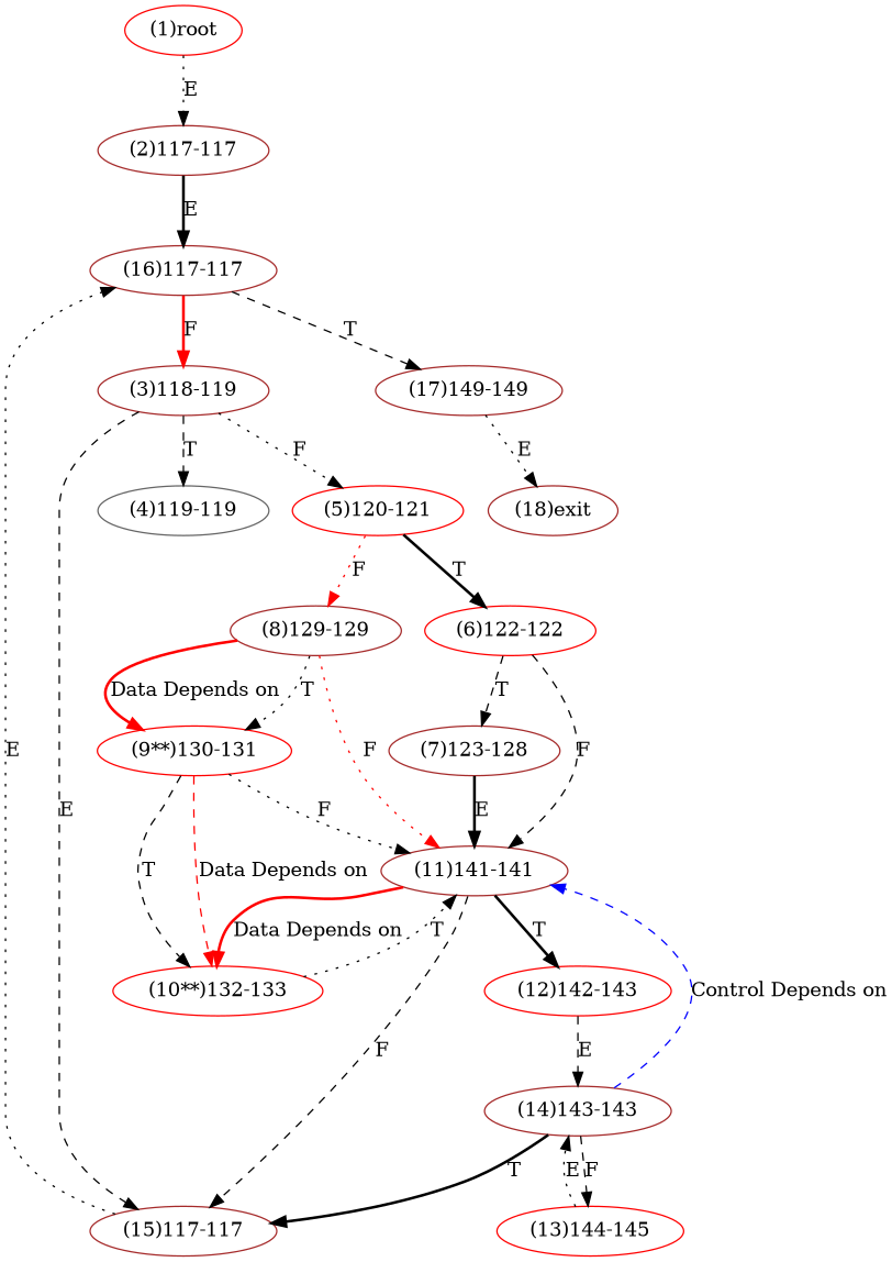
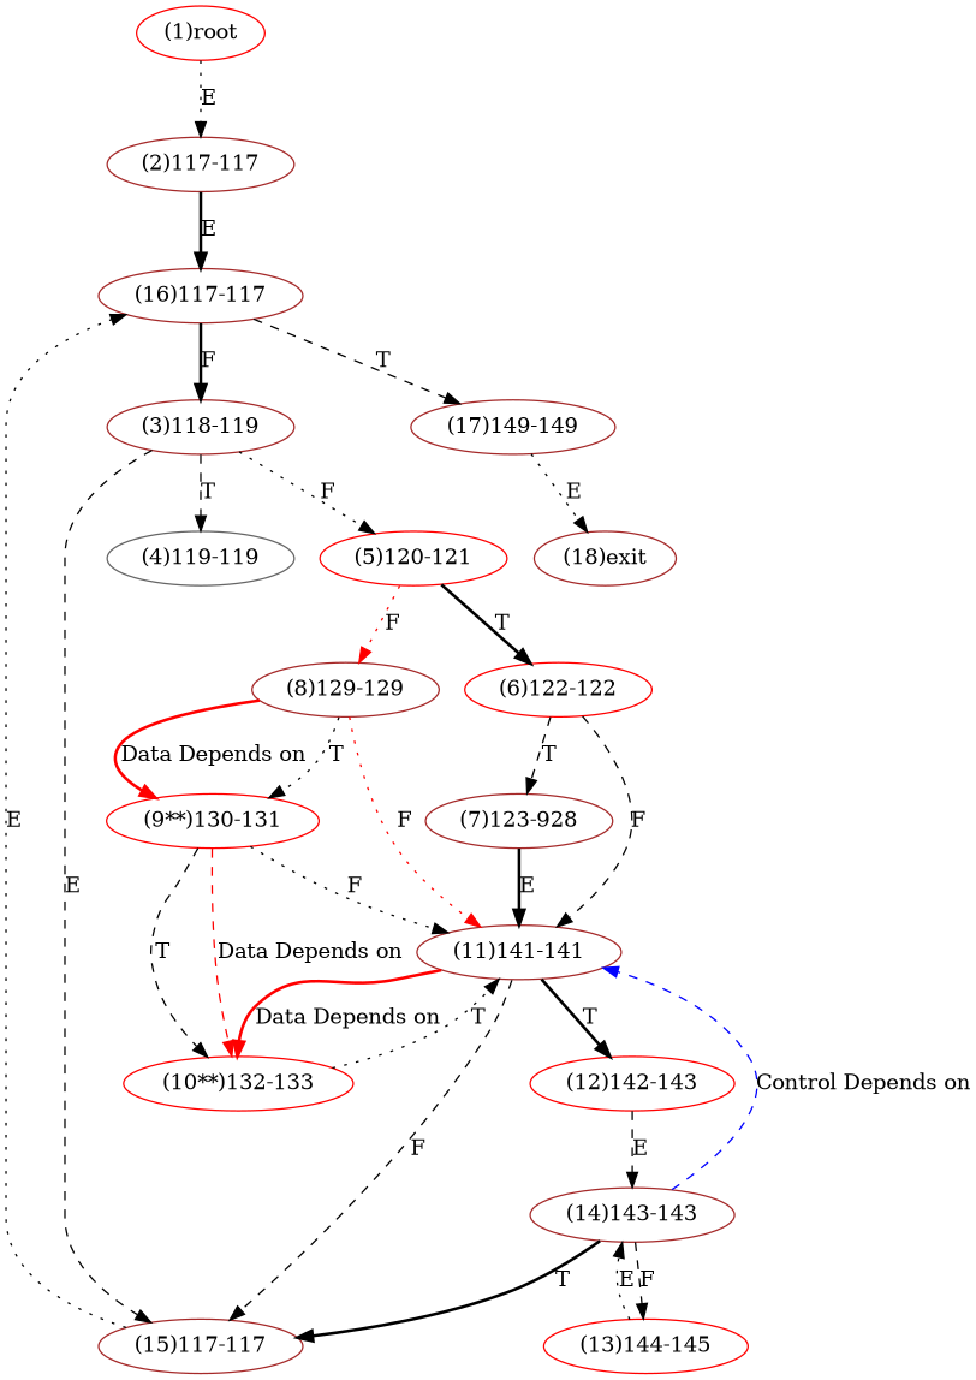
  digraph {
    node [color=brown]
    edge [style=dashed]
    n1 [color=red label="(1)root"]
    n2 [label="(2)117-117"]
    n3 [label="(16)117-117"]
    n4 [label="(3)118-119"]
    n5 [label="(17)149-149"]
    n6 [color=gray40 label="(4)119-119"]
    n7 [color=red label="(5)120-121"]
    n8 [label="(15)117-117"]
    n9 [color=red label="(6)122-122"]
    n10 [label="(8)129-129"]
-   n11 [label="(7)123-128"]
+   n11 [label="(7)123-928"]
    n12 [label="(11)141-141"]
    n13 [color=red label="(9**)130-131"]
    n14 [color=red label="(10**)132-133"]
    n15 [color=red label="(12)142-143"]
    n16 [label="(14)143-143"]
    n17 [color=red label="(13)144-145"]
    n18 [label="(18)exit"]
    n1 -> n2 [label=E style=dotted]
    n2 -> n3 [label=E style=bold]
-   n3 -> n4 [label=F style=bold color=red]
+   n3 -> n4 [label=F style=bold]
    n3 -> n5 [label=T]
    n4 -> n6 [label=T]
    n4 -> n7 [label=F style=dotted]
    n4 -> n8 [label=E]
    n5 -> n18 [label=E style=dotted]
    n7 -> n9 [label=T style=bold]
    n7 -> n10 [color=red label=F style=dotted]
    n8 -> n3 [label=E style=dotted]
    n9 -> n11 [label=T]
    n9 -> n12 [label=F]
    n10 -> n12 [color=red label=F style=dotted]
    n10 -> n13 [label=T style=dotted]
    n10 -> n13 [color=red label="Data Depends on" style=bold]
    n11 -> n12 [label=E style=bold]
    n12 -> n8 [label=F]
    n12 -> n14 [color=red label="Data Depends on" style=bold]
    n12 -> n15 [label=T style=bold]
    n13 -> n12 [label=F style=dotted]
    n13 -> n14 [label=T]
    n13 -> n14 [color=red label="Data Depends on"]
    n14 -> n12 [label=T style=dotted]
    n15 -> n16 [label=E]
    n16 -> n8 [label=T style=bold]
    n16 -> n12 [color=blue label="Control Depends on"]
    n16 -> n17 [label=F]
    n17 -> n16 [label=E style=dotted]
  }
